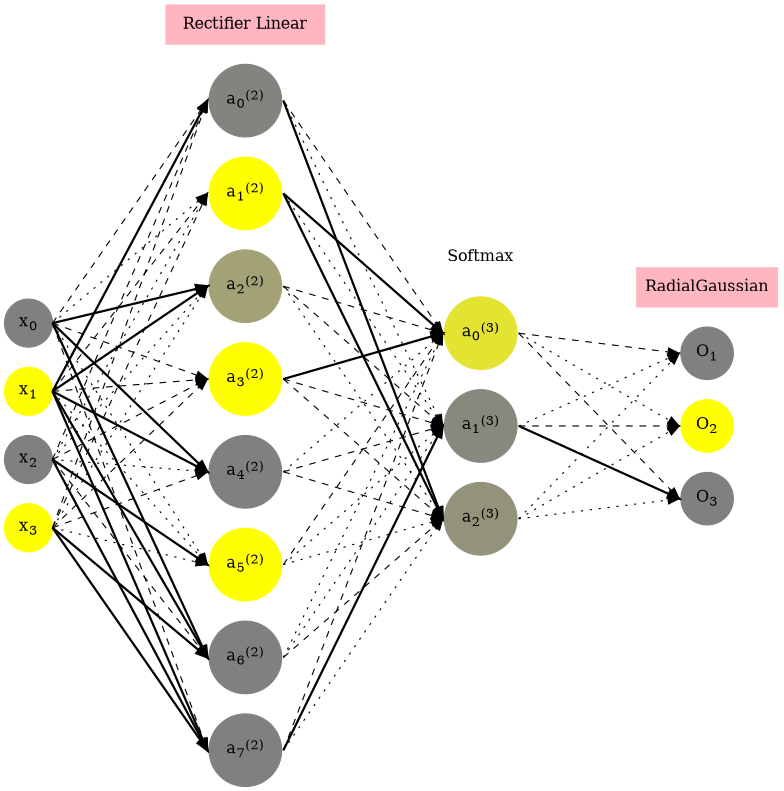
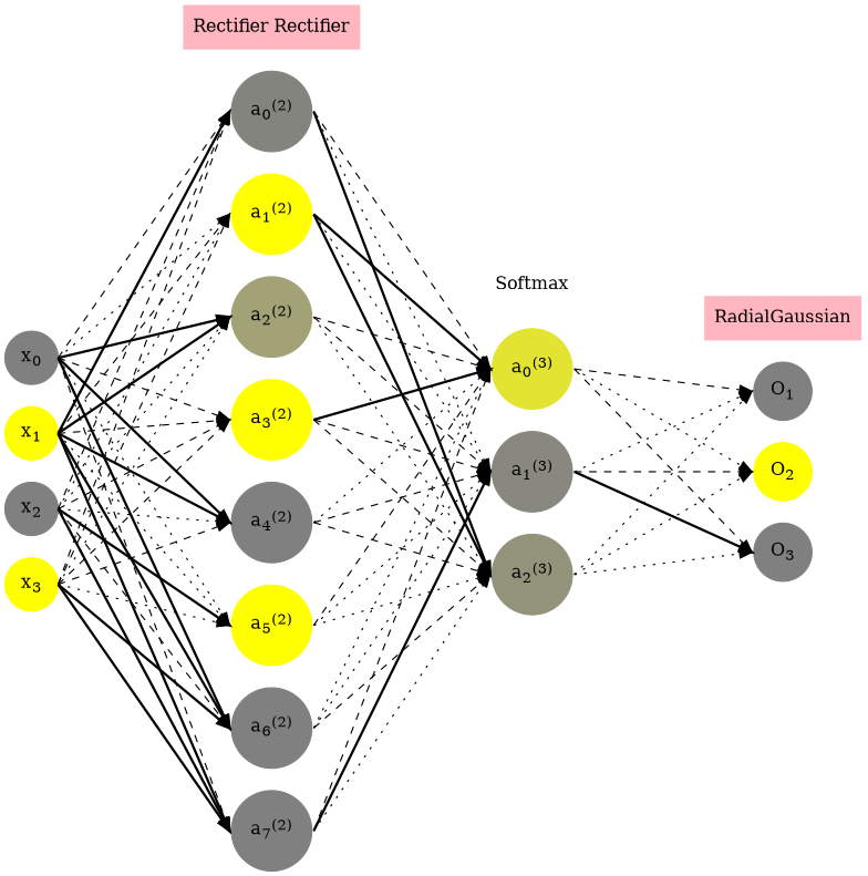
  digraph {
    rankdir=LR
    ranksep=1.4
    splines=false
    node [color="0.1667, 0.0, 0.5" fillcolor="0.1667, 0.0, 0.5" shape=circle style=filled]
    edge [headport=w style=dashed tailport=e]
    n1 [label=<x<sub>0</sub>>]
    n2 [color="0.1667, 1.0, 1.0" fillcolor="0.1667, 1.0, 1.0" label=<x<sub>1</sub>>]
    n3 [label=<x<sub>2</sub>>]
    n4 [color="0.1667, 1.0, 1.0" fillcolor="0.1667, 1.0, 1.0" label=<x<sub>3</sub>>]
    n5 [color="0.1667, 0.036338, 0.518169" fillcolor="0.1667, 0.036338, 0.518169" label=<a<sub>0</sub><sup>(2)</sup>>]
    n6 [color="0.1667, 3.395863, 2.197931" fillcolor="0.1667, 3.395863, 2.197931" label=<a<sub>1</sub><sup>(2)</sup>>]
    n7 [color="0.1667, 0.267206, 0.633603" fillcolor="0.1667, 0.267206, 0.633603" label=<a<sub>2</sub><sup>(2)</sup>>]
    n8 [color="0.1667, 3.072041, 2.036020" fillcolor="0.1667, 3.072041, 2.036020" label=<a<sub>3</sub><sup>(2)</sup>>]
    n9 [color="0.1667, 0.000911, 0.500456" fillcolor="0.1667, 0.000911, 0.500456" label=<a<sub>4</sub><sup>(2)</sup>>]
    n10 [color="0.1667, 1.152369, 1.076184" fillcolor="0.1667, 1.152369, 1.076184" label=<a<sub>5</sub><sup>(2)</sup>>]
    n11 [color="0.1667, 0.000000, 0.500000" fillcolor="0.1667, 0.000000, 0.500000" label=<a<sub>6</sub><sup>(2)</sup>>]
    n12 [color="0.1667, 0.000000, 0.500000" fillcolor="0.1667, 0.000000, 0.500000" label=<a<sub>7</sub><sup>(2)</sup>>]
    n13 [color="0.1667, 0.780004, 0.890002" fillcolor="0.1667, 0.780004, 0.890002" label=<a<sub>0</sub><sup>(3)</sup>>]
    n14 [color="0.1667, 0.066719, 0.533360" fillcolor="0.1667, 0.066719, 0.533360" label=<a<sub>1</sub><sup>(3)</sup>>]
    n15 [color="0.1667, 0.153276, 0.576638" fillcolor="0.1667, 0.153276, 0.576638" label=<a<sub>2</sub><sup>(3)</sup>>]
    n16 [label=<O<sub>1</sub>>]
    n17 [color="0.1667, 1.0, 1.0" fillcolor="0.1667, 1.0, 1.0" label=<O<sub>2</sub>>]
    n18 [label=<O<sub>3</sub>>]
-   n19 [label="Rectifier Linear" shape=plaintext fillcolor=lightpink color=deeppink]
+   n19 [label="Rectifier Rectifier" shape=plaintext fillcolor=lightpink color=deeppink]
    n20 [label=Softmax shape=plaintext fillcolor=white color=blue]
    n21 [label=RadialGaussian shape=plaintext fillcolor=lightpink color=blue]
    subgraph sub_1 {
      n1
    }
    subgraph sub_2 {
      n2
    }
    subgraph sub_3 {
      n3
    }
    subgraph sub_4 {
      n4
    }
    subgraph sub_5 {
      n5
    }
    subgraph sub_6 {
      n6
    }
    subgraph sub_7 {
      n7
    }
    subgraph sub_8 {
      n8
    }
    subgraph sub_9 {
      n9
    }
    subgraph sub_10 {
      n10
    }
    subgraph sub_11 {
      n11
    }
    subgraph sub_12 {
      n12
    }
    subgraph sub_13 {
      n13
    }
    subgraph sub_14 {
      n14
    }
    subgraph sub_15 {
      n15
    }
    subgraph sub_16 {
      n16
    }
    subgraph sub_17 {
      n17
    }
    subgraph sub_18 {
      n18
    }
    subgraph sub_19 {
      rank=same
      n1
      n2
      n3
      n4
    }
    subgraph sub_20 {
      rank=same
      n5
      n6
      n7
      n8
      n9
      n10
      n11
      n12
    }
    subgraph sub_21 {
      rank=same
      n13
      n14
      n15
    }
    subgraph sub_22 {
      rank=same
      n16
      n17
      n18
    }
    subgraph sub_23 {
      rank=same
      n5
      n19
    }
    subgraph sub_24 {
      rank=same
      n13
      n20
    }
    subgraph sub_25 {
      rank=same
      n16
      n21
    }
    n1 -> n2 [style=invis]
    n1 -> n5
    n1 -> n6 [style=dotted]
    n1 -> n7 [style=bold]
    n1 -> n8
    n1 -> n9 [style=bold]
    n1 -> n10 [style=dotted]
    n1 -> n11 [style=bold]
    n1 -> n12
    n2 -> n3 [style=invis]
    n2 -> n5 [style=bold]
    n2 -> n6
    n2 -> n7 [style=bold]
    n2 -> n8
    n2 -> n9 [style=bold]
    n2 -> n10 [style=dotted]
    n2 -> n11 [style=bold]
    n2 -> n12 [style=bold]
    n3 -> n4 [style=invis]
    n3 -> n5
    n3 -> n6 [style=dotted]
    n3 -> n7 [style=dotted]
    n3 -> n8
    n3 -> n9 [style=dotted]
    n3 -> n10 [style=bold]
    n3 -> n11
    n3 -> n12 [style=bold]
    n4 -> n5
    n4 -> n6
    n4 -> n7 [style=dotted]
    n4 -> n8
    n4 -> n9
    n4 -> n10 [style=dotted]
    n4 -> n11 [style=bold]
    n4 -> n12 [style=bold]
    n5 -> n6 [style=invis]
    n5 -> n13
    n5 -> n14 [style=dotted]
    n5 -> n15 [style=bold]
    n6 -> n7 [style=invis]
    n6 -> n13 [style=bold]
    n6 -> n14 [style=dotted]
    n6 -> n15 [style=bold]
    n7 -> n8 [style=invis]
    n7 -> n13
    n7 -> n14
    n7 -> n15 [style=dotted]
    n8 -> n9 [style=invis]
    n8 -> n13 [style=bold]
    n8 -> n14
    n8 -> n15
    n9 -> n10 [style=invis]
    n9 -> n13 [style=dotted]
    n9 -> n14
    n9 -> n15
    n10 -> n11 [style=invis]
    n10 -> n13
    n10 -> n14 [style=dotted]
    n10 -> n15 [style=dotted]
    n11 -> n12 [style=invis]
    n11 -> n13 [style=dotted]
    n11 -> n14 [style=dotted]
    n11 -> n15
    n12 -> n13
    n12 -> n14 [style=bold]
    n12 -> n15 [style=dotted]
    n13 -> n14 [style=invis]
    n13 -> n16
    n13 -> n17 [style=dotted]
    n13 -> n18
    n14 -> n15 [style=invis]
    n14 -> n16 [style=dotted]
    n14 -> n17
    n14 -> n18 [style=bold]
    n15 -> n16 [style=dotted]
    n15 -> n17 [style=dotted]
    n15 -> n18 [style=dotted]
    n16 -> n17 [style=invis]
    n17 -> n18 [style=invis]
    n19 -> n5 [style=invis]
    n20 -> n13 [style=invis]
    n21 -> n16 [style=invis]
  }
